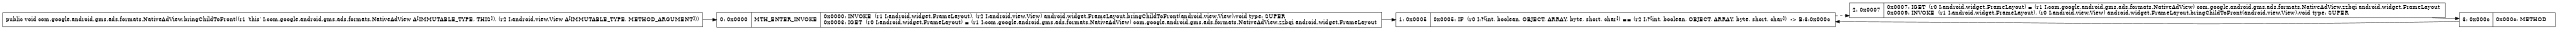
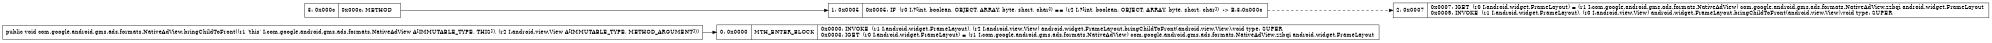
  digraph {
    rankdir=LR
    node [shape=record]
-   n1 [label="{0\:\ 0x0000|MTH_ENTER_INVOKE\l|0x0000: INVOKE  (r1 I:android.widget.FrameLayout), (r2 I:android.view.View) android.widget.FrameLayout.bringChildToFront(android.view.View):void type: SUPER \l0x0003: IGET  (r0 I:android.widget.FrameLayout) = (r1 I:com.google.android.gms.ads.formats.NativeAdView) com.google.android.gms.ads.formats.NativeAdView.zzbqi android.widget.FrameLayout \l}"]
+   n1 [label="{0\:\ 0x0000|MTH_ENTER_BLOCK\l|0x0000: INVOKE  (r1 I:android.widget.FrameLayout), (r2 I:android.view.View) android.widget.FrameLayout.bringChildToFront(android.view.View):void type: SUPER \l0x0003: IGET  (r0 I:android.widget.FrameLayout) = (r1 I:com.google.android.gms.ads.formats.NativeAdView) com.google.android.gms.ads.formats.NativeAdView.zzbqi android.widget.FrameLayout \l}"]
    n2 [label="{1\:\ 0x0005|0x0005: IF  (r0 I:?[int, boolean, OBJECT, ARRAY, byte, short, char]) == (r2 I:?[int, boolean, OBJECT, ARRAY, byte, short, char])  \-\> B:3:0x000c \l}"]
    n3 [label="{2\:\ 0x0007|0x0007: IGET  (r0 I:android.widget.FrameLayout) = (r1 I:com.google.android.gms.ads.formats.NativeAdView) com.google.android.gms.ads.formats.NativeAdView.zzbqi android.widget.FrameLayout \l0x0009: INVOKE  (r1 I:android.widget.FrameLayout), (r0 I:android.view.View) android.widget.FrameLayout.bringChildToFront(android.view.View):void type: SUPER \l}"]
    n4 [label="{3\:\ 0x000c|0x000c: METHOD   \l}"]
    n5 [label="{public void com.google.android.gms.ads.formats.NativeAdView.bringChildToFront((r1 'this' I:com.google.android.gms.ads.formats.NativeAdView A[IMMUTABLE_TYPE, THIS]), (r2 I:android.view.View A[IMMUTABLE_TYPE, METHOD_ARGUMENT])) }"]
-   n1 -> n2
    n2 -> n3 [style=dashed]
-   n3 -> n4
    n4 -> n2
    n5 -> n1
  }
